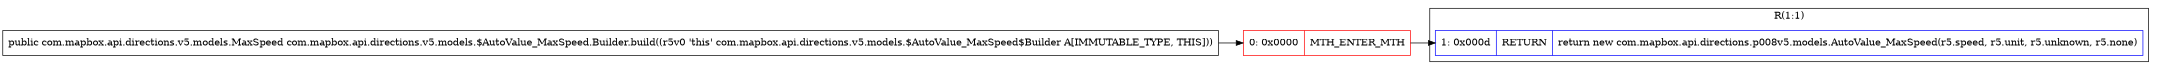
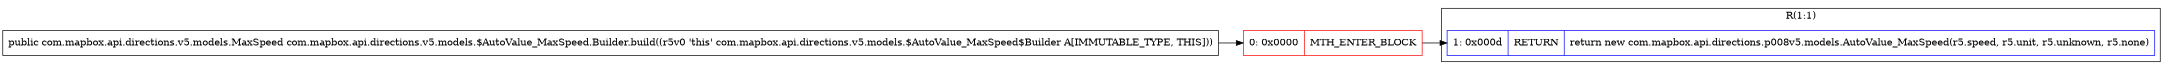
  digraph {
    rankdir=LR
    node [shape=record]
    n1 [color=blue label="{1\:\ 0x000d|RETURN\l|return new com.mapbox.api.directions.p008v5.models.AutoValue_MaxSpeed(r5.speed, r5.unit, r5.unknown, r5.none)\l}"]
-   n2 [color=red label="{0\:\ 0x0000|MTH_ENTER_MTH\l}"]
+   n2 [color=red label="{0\:\ 0x0000|MTH_ENTER_BLOCK\l}"]
    n3 [label="{public com.mapbox.api.directions.v5.models.MaxSpeed com.mapbox.api.directions.v5.models.$AutoValue_MaxSpeed.Builder.build((r5v0 'this' com.mapbox.api.directions.v5.models.$AutoValue_MaxSpeed$Builder A[IMMUTABLE_TYPE, THIS])) }"]
    subgraph cluster_1 {
      label="R(1:1)"
      n1
    }
    n2 -> n1
    n3 -> n2
  }
